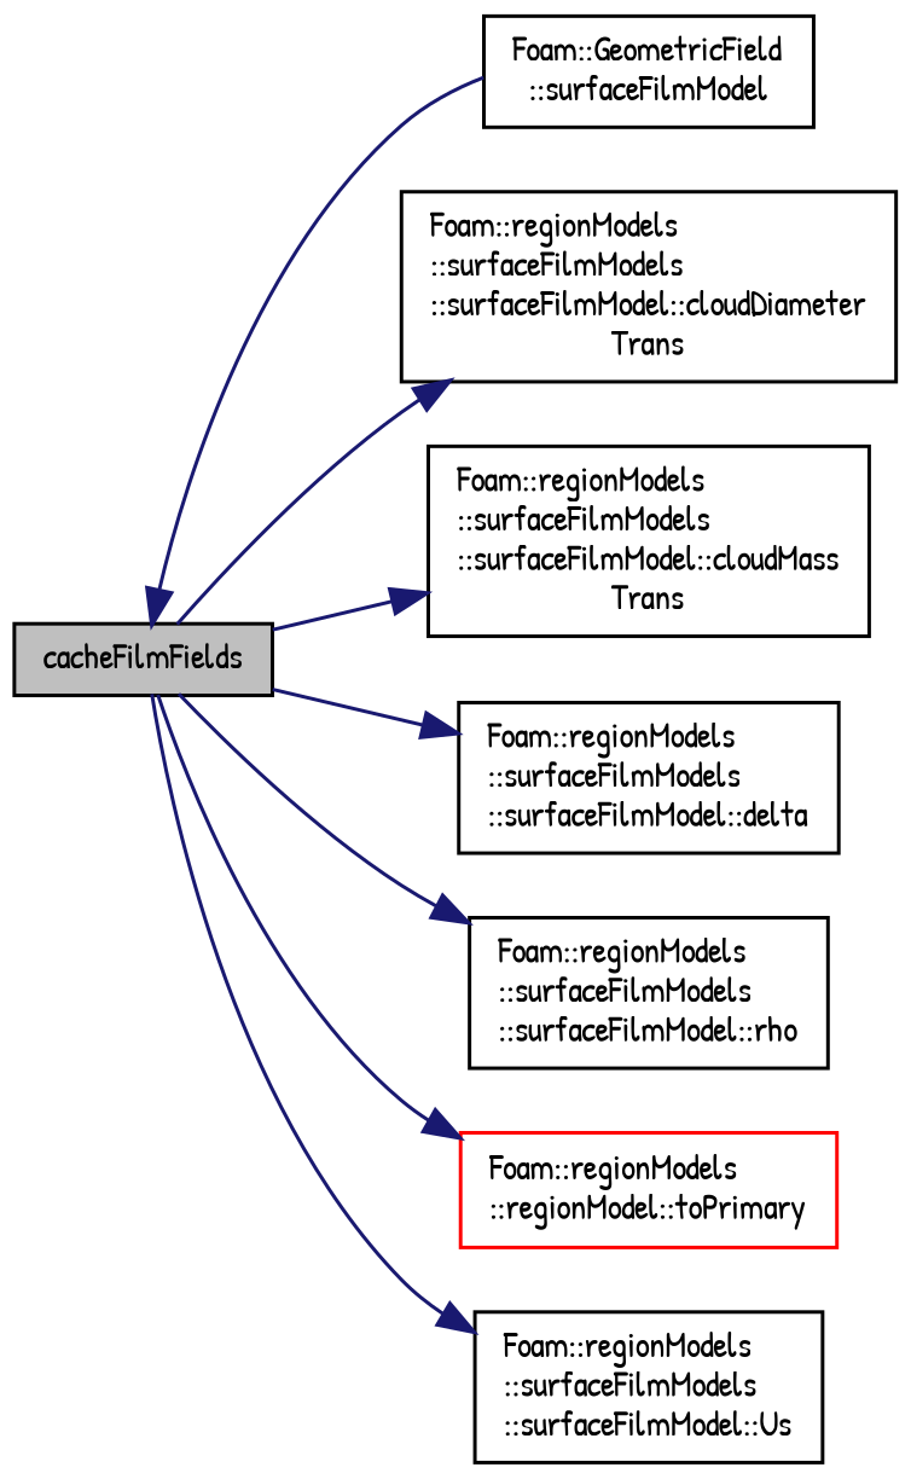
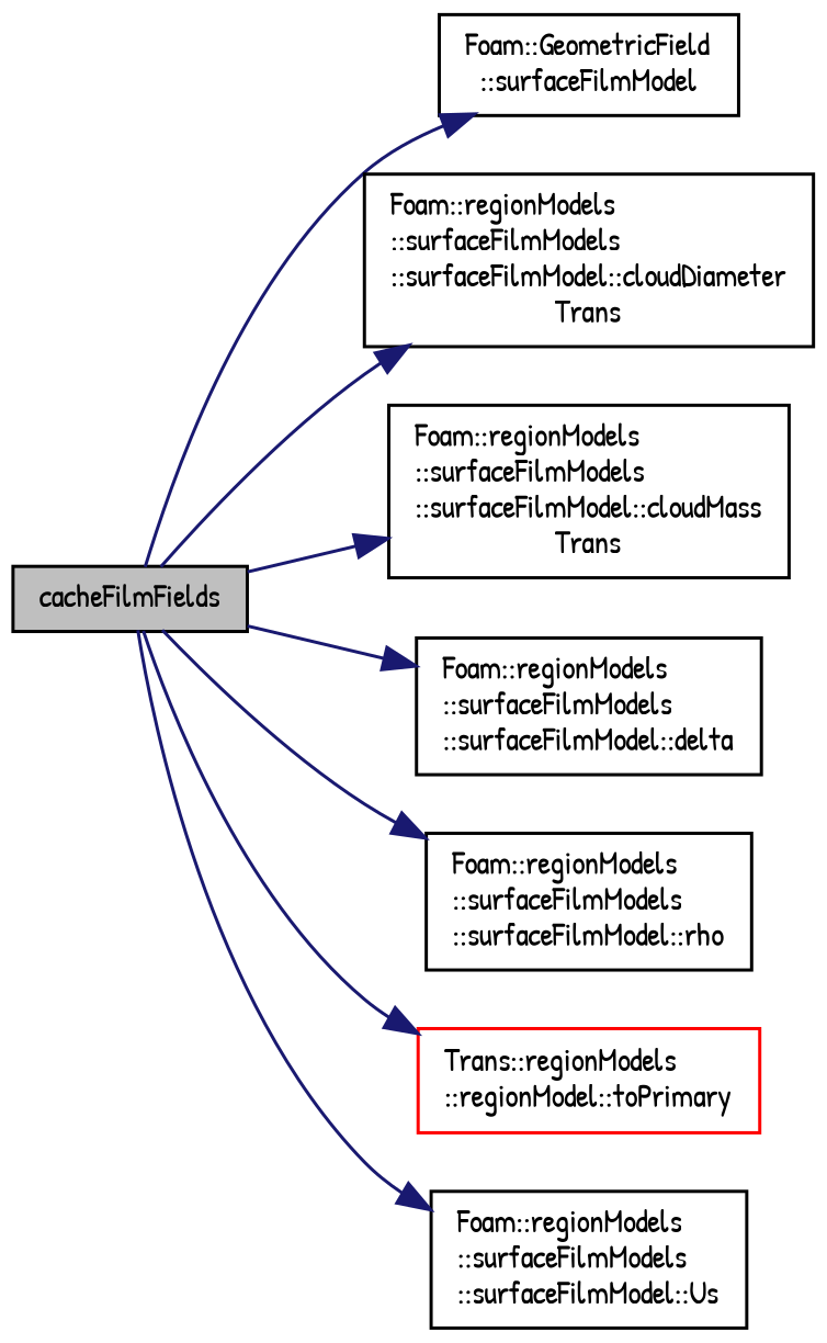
  digraph {
    fontname="Patrick Hand"
    rankdir=LR
    node [color=black fontname="Patrick Hand" fontsize=10 shape=record]
    edge [color=midnightblue fontname="Patrick Hand" fontsize=10 labelfontname=Helvetica labelfontsize=10 style=solid]
    n1 [fillcolor=grey75 fontcolor=black height=0.2 label=cacheFilmFields style=filled width=0.4]
    n2 [height=0.2 label="Foam::GeometricField\l::surfaceFilmModel" width=0.4]
    n3 [height=0.2 label="Foam::regionModels\l::surfaceFilmModels\l::surfaceFilmModel::cloudDiameter\lTrans" width=0.4]
    n4 [height=0.2 label="Foam::regionModels\l::surfaceFilmModels\l::surfaceFilmModel::cloudMass\lTrans" width=0.4]
    n5 [height=0.2 label="Foam::regionModels\l::surfaceFilmModels\l::surfaceFilmModel::delta" width=0.4]
    n6 [height=0.2 label="Foam::regionModels\l::surfaceFilmModels\l::surfaceFilmModel::rho" width=0.4]
-   n7 [color=red height=0.2 label="Foam::regionModels\l::regionModel::toPrimary" width=0.4]
+   n7 [color=red height=0.2 label="Trans::regionModels\l::regionModel::toPrimary" width=0.4]
    n8 [height=0.2 label="Foam::regionModels\l::surfaceFilmModels\l::surfaceFilmModel::Us" width=0.4]
-   n2 -> n1
+   n1 -> n2
    n1 -> n3
    n1 -> n4
    n1 -> n5
    n1 -> n6
    n1 -> n7
    n1 -> n8
  }
